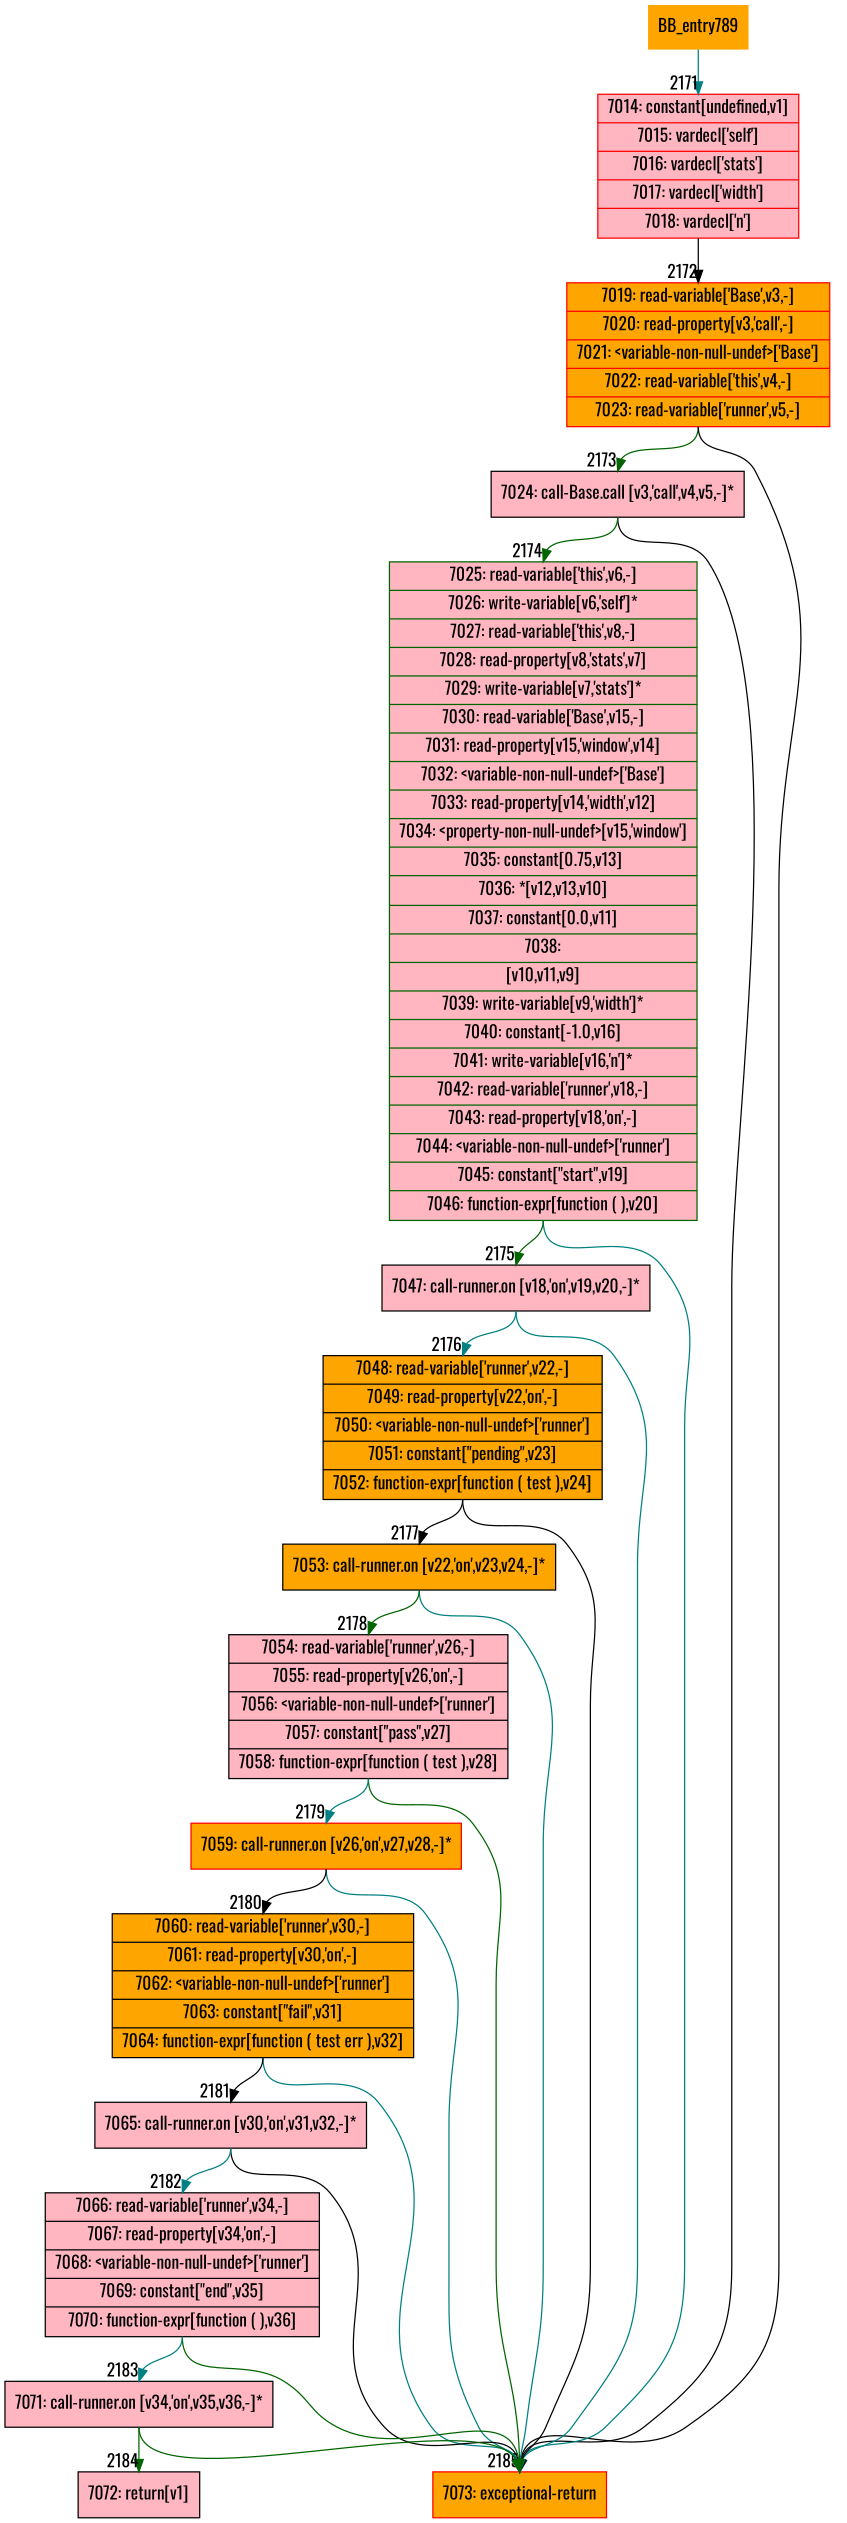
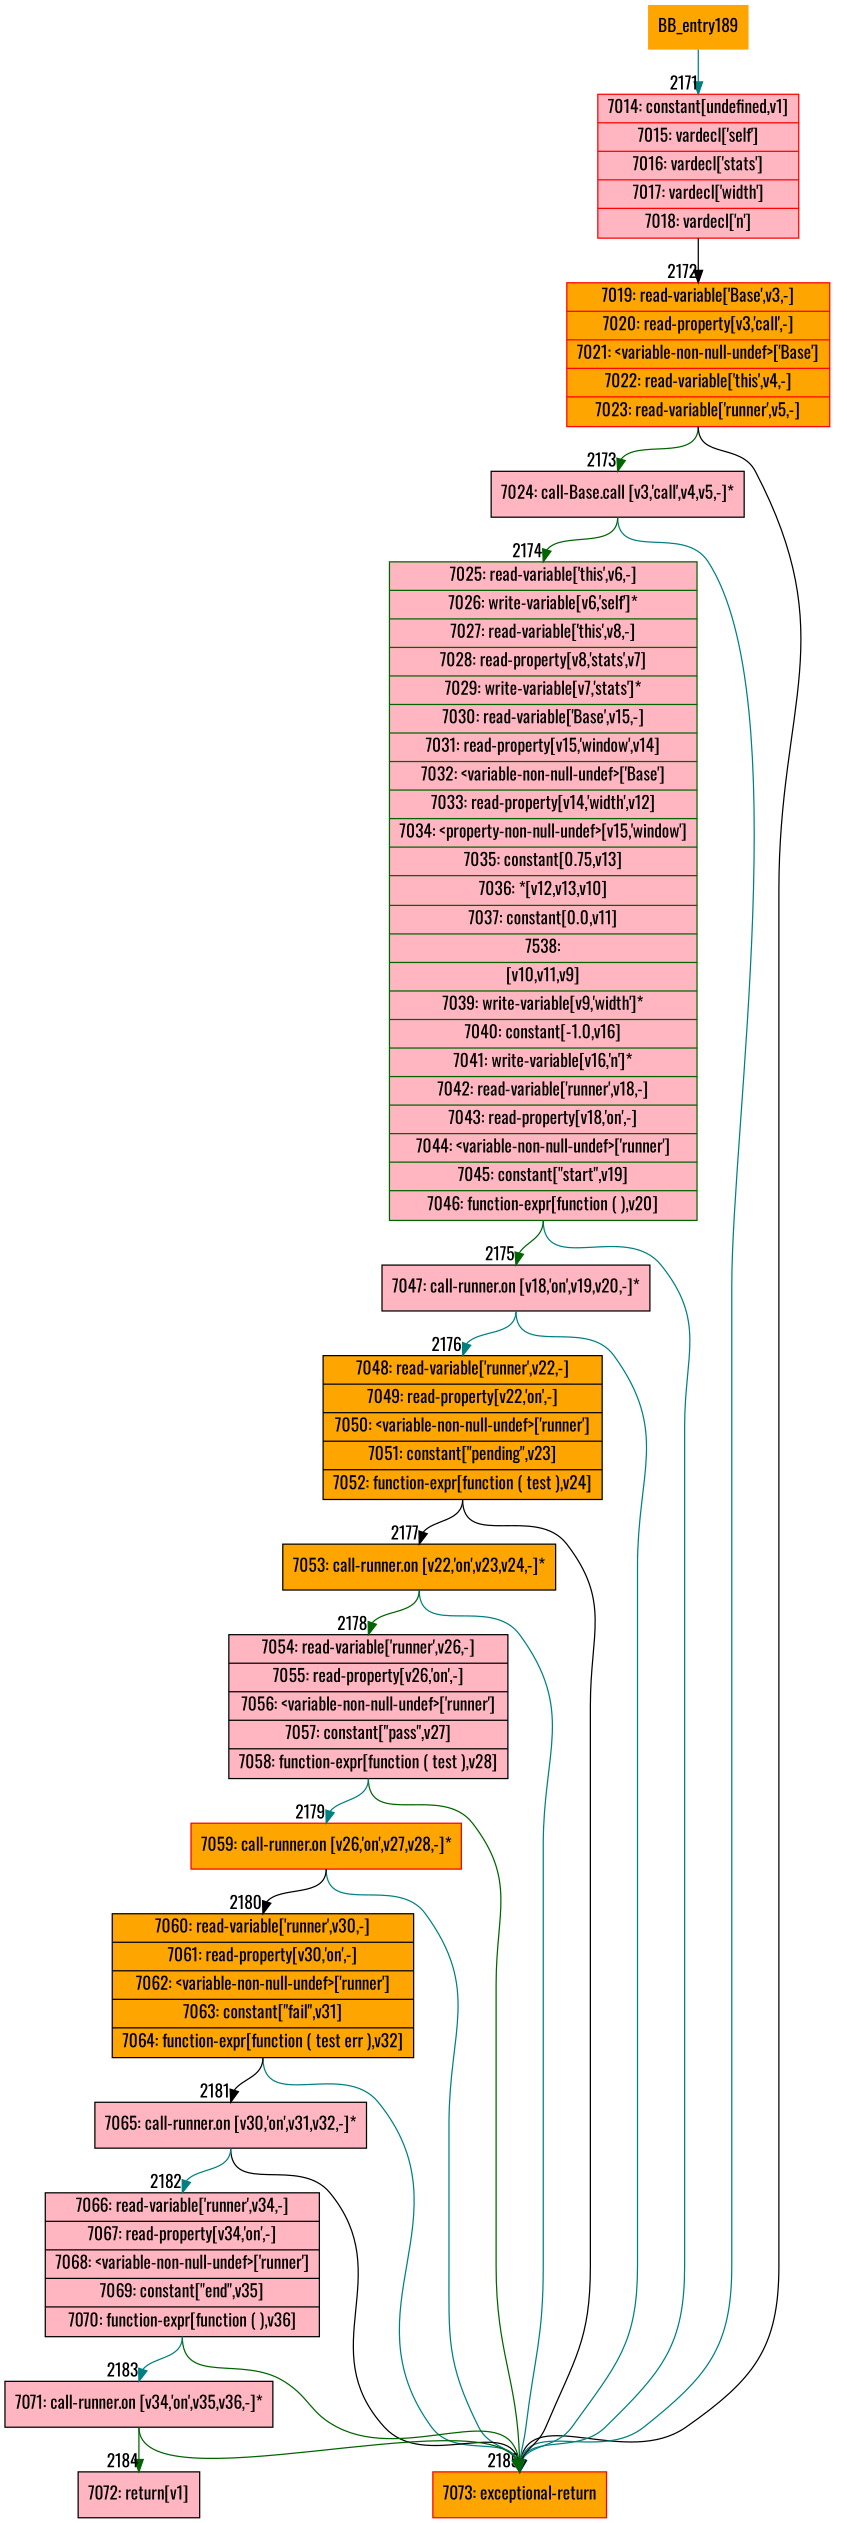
  digraph {
    fontname=Oswald
    rankdir=TD
    node [color=black fillcolor=lightpink fontname=Oswald shape=record style=filled]
    edge [color=teal fontname=Oswald headport=n tailport=s]
-   BB_entry189 [fillcolor=orange shape=none label=BB_entry789]
+   BB_entry189 [fillcolor=orange shape=none]
    n2 [color=red label="{7014: constant[undefined,v1]|7015: vardecl['self']|7016: vardecl['stats']|7017: vardecl['width']|7018: vardecl['n']}"]
    n3 [color=red fillcolor=orange label="{7019: read-variable['Base',v3,-]|7020: read-property[v3,'call',-]|7021: \<variable-non-null-undef\>['Base']|7022: read-variable['this',v4,-]|7023: read-variable['runner',v5,-]}"]
    n4 [label="{7024: call-Base.call [v3,'call',v4,v5,-]*}"]
    n5 [color=red fillcolor=orange label="{7073: exceptional-return}"]
-   n6 [color=darkgreen label="{7025: read-variable['this',v6,-]|7026: write-variable[v6,'self']*|7027: read-variable['this',v8,-]|7028: read-property[v8,'stats',v7]|7029: write-variable[v7,'stats']*|7030: read-variable['Base',v15,-]|7031: read-property[v15,'window',v14]|7032: \<variable-non-null-undef\>['Base']|7033: read-property[v14,'width',v12]|7034: \<property-non-null-undef\>[v15,'window']|7035: constant[0.75,v13]|7036: *[v12,v13,v10]|7037: constant[0.0,v11]|7038: |[v10,v11,v9]|7039: write-variable[v9,'width']*|7040: constant[-1.0,v16]|7041: write-variable[v16,'n']*|7042: read-variable['runner',v18,-]|7043: read-property[v18,'on',-]|7044: \<variable-non-null-undef\>['runner']|7045: constant[\"start\",v19]|7046: function-expr[function ( ),v20]}"]
+   n6 [color=darkgreen label="{7025: read-variable['this',v6,-]|7026: write-variable[v6,'self']*|7027: read-variable['this',v8,-]|7028: read-property[v8,'stats',v7]|7029: write-variable[v7,'stats']*|7030: read-variable['Base',v15,-]|7031: read-property[v15,'window',v14]|7032: \<variable-non-null-undef\>['Base']|7033: read-property[v14,'width',v12]|7034: \<property-non-null-undef\>[v15,'window']|7035: constant[0.75,v13]|7036: *[v12,v13,v10]|7037: constant[0.0,v11]|7538: |[v10,v11,v9]|7039: write-variable[v9,'width']*|7040: constant[-1.0,v16]|7041: write-variable[v16,'n']*|7042: read-variable['runner',v18,-]|7043: read-property[v18,'on',-]|7044: \<variable-non-null-undef\>['runner']|7045: constant[\"start\",v19]|7046: function-expr[function ( ),v20]}"]
    n7 [label="{7047: call-runner.on [v18,'on',v19,v20,-]*}"]
    n8 [fillcolor=orange label="{7048: read-variable['runner',v22,-]|7049: read-property[v22,'on',-]|7050: \<variable-non-null-undef\>['runner']|7051: constant[\"pending\",v23]|7052: function-expr[function ( test ),v24]}"]
    n9 [fillcolor=orange label="{7053: call-runner.on [v22,'on',v23,v24,-]*}"]
    n10 [label="{7054: read-variable['runner',v26,-]|7055: read-property[v26,'on',-]|7056: \<variable-non-null-undef\>['runner']|7057: constant[\"pass\",v27]|7058: function-expr[function ( test ),v28]}"]
    n11 [color=red fillcolor=orange label="{7059: call-runner.on [v26,'on',v27,v28,-]*}"]
    n12 [fillcolor=orange label="{7060: read-variable['runner',v30,-]|7061: read-property[v30,'on',-]|7062: \<variable-non-null-undef\>['runner']|7063: constant[\"fail\",v31]|7064: function-expr[function ( test err ),v32]}"]
    n13 [label="{7065: call-runner.on [v30,'on',v31,v32,-]*}"]
    n14 [label="{7066: read-variable['runner',v34,-]|7067: read-property[v34,'on',-]|7068: \<variable-non-null-undef\>['runner']|7069: constant[\"end\",v35]|7070: function-expr[function ( ),v36]}"]
    n15 [label="{7071: call-runner.on [v34,'on',v35,v36,-]*}"]
    n16 [label="{7072: return[v1]}"]
    BB_entry189 -> n2 [headlabel="    2171"]
    n2 -> n3 [color=black headlabel="      2172"]
    n3 -> n4 [color=darkgreen headlabel="      2173"]
    n3 -> n5 [color=black headlabel="      2185"]
-   n4 -> n5 [color=black]
+   n4 -> n5
    n4 -> n6 [color=darkgreen headlabel="      2174"]
    n6 -> n5
    n6 -> n7 [color=darkgreen headlabel="      2175"]
    n7 -> n5
    n7 -> n8 [headlabel="      2176"]
    n8 -> n5 [color=black]
    n8 -> n9 [color=black headlabel="      2177"]
    n9 -> n5
    n9 -> n10 [color=darkgreen headlabel="      2178"]
    n10 -> n5 [color=darkgreen]
    n10 -> n11 [headlabel="      2179"]
    n11 -> n5
    n11 -> n12 [color=black headlabel="      2180"]
    n12 -> n5
    n12 -> n13 [color=black headlabel="      2181"]
    n13 -> n5 [color=black]
    n13 -> n14 [headlabel="      2182"]
    n14 -> n5 [color=darkgreen]
    n14 -> n15 [headlabel="      2183"]
    n15 -> n5 [color=darkgreen]
    n15 -> n16 [color=darkgreen headlabel="      2184"]
  }
